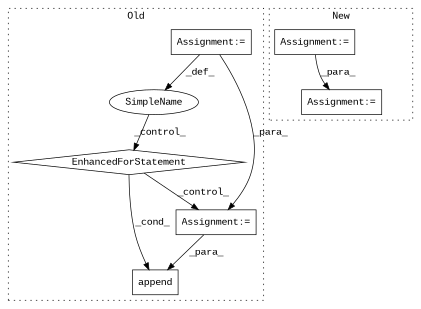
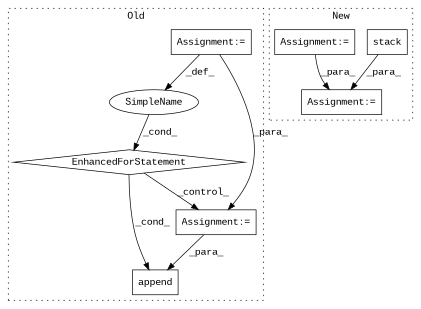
  digraph {
    fontname="Liberation Mono"
    node [a=7 fontname="Liberation Mono" l=1 shape=box]
    edge [fontname="Liberation Mono"]
    n1 [a=32 l="7,1" label=append s="2033,2051"]
    n2 [a=70 l="53,2" label=EnhancedForStatement s="1623,1697" shape=diamond]
    n3 [a=42 l=4 label=SimpleName s=1680 shape=ellipse]
    n4 [label="Assignment:=" s=1800]
    n5 [label="Assignment:=" s=1540]
+   n6 [a=32 l="6,1" label=stack s="974,997"]
    n7 [l="53,2" label="Assignment:=" s="1173,1257"]
    n8 [label="Assignment:=" s=1020]
    subgraph cluster_1 {
      label=Old
      style=dotted
      n1
      n2
      n3
      n4
      n5
    }
    subgraph cluster_2 {
      label=New
      style=dotted
+     n6
      n7
      n8
    }
    n2 -> n1 [label=_cond_]
    n2 -> n4 [label=_control_]
-   n3 -> n2 [label=_control_]
+   n3 -> n2 [label=_cond_]
    n4 -> n1 [label=_para_]
    n5 -> n3 [label=_def_]
    n5 -> n4 [label=_para_]
+   n6 -> n7 [label=_para_]
    n8 -> n7 [label=_para_]
  }
